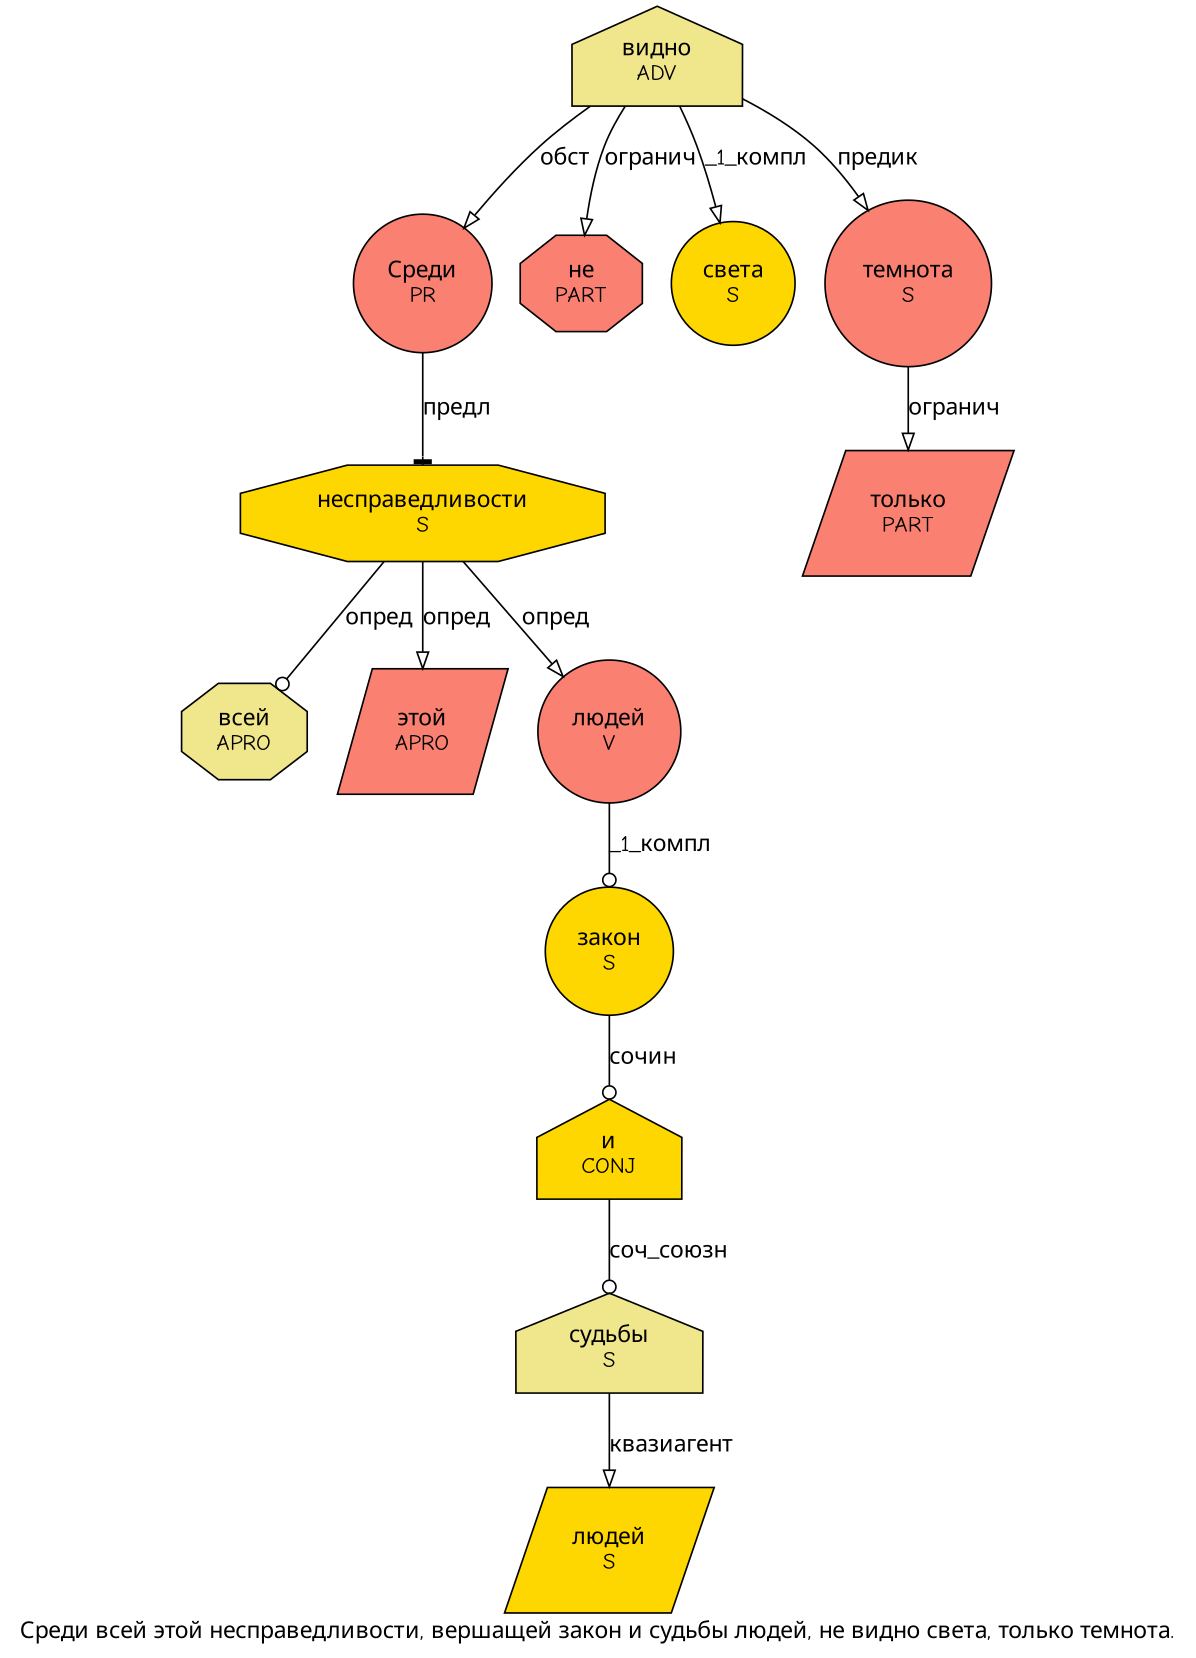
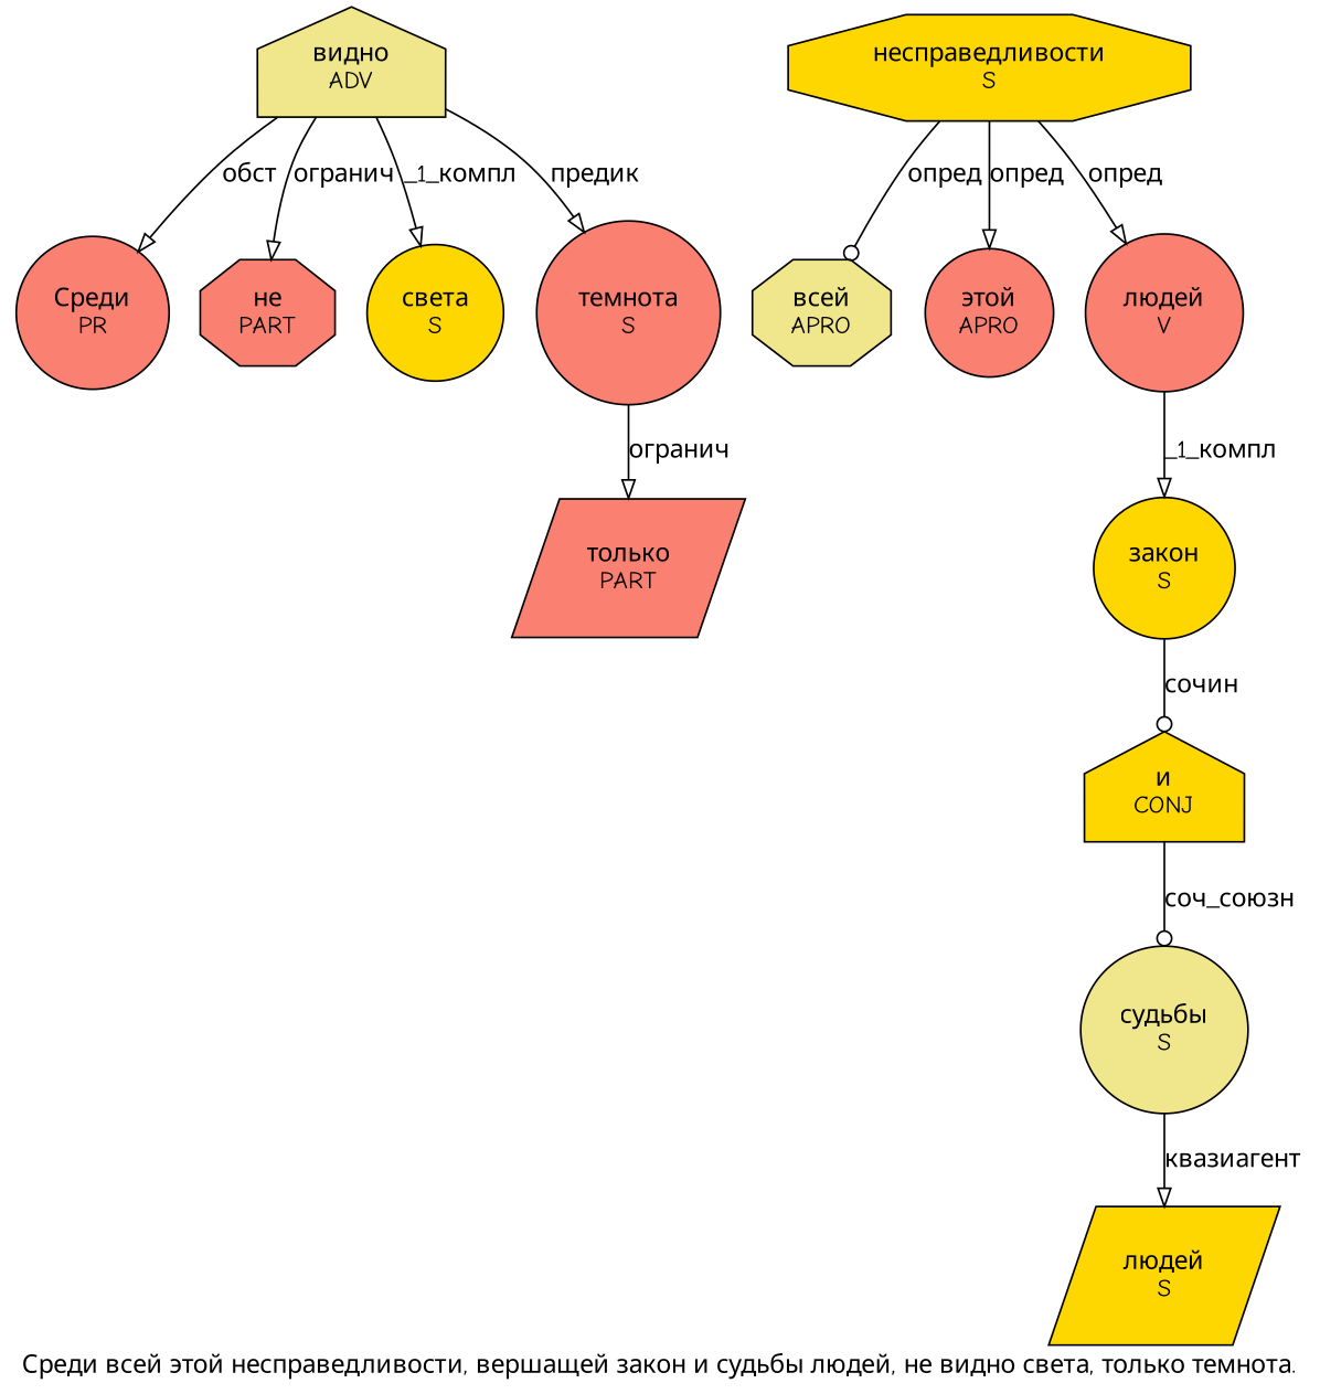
  digraph {
    fontname="Comic Neue"
    label="Среди всей этой несправедливости, вершащей закон и судьбы людей, не видно света, только темнота."
    node [fillcolor=salmon fontname="Comic Neue" penwidth=1 shape=circle style=filled]
    edge [arrowhead=onormal fontname="Comic Neue"]
    n1 [label="Среди\nPR"]
    n2 [fillcolor=gold label="несправедливости\nS" shape=octagon]
    n3 [fillcolor=khaki label="всей\nAPRO" shape=octagon]
-   n4 [label="этой\nAPRO" shape=parallelogram]
+   n4 [label="этой\nAPRO"]
    n5 [label="людей\nV"]
    n6 [fillcolor=gold label="закон\nS"]
    n7 [fillcolor=gold label="и\nCONJ" shape=house]
-   n8 [fillcolor=khaki label="судьбы\nS" shape=house]
+   n8 [fillcolor=khaki label="судьбы\nS"]
    n9 [fillcolor=gold label="людей\nS" shape=parallelogram]
    n10 [label="не\nPART" shape=octagon]
    n11 [fillcolor=khaki label="видно\nADV" shape=house]
    n12 [fillcolor=gold label="света\nS"]
    n13 [label="темнота\nS"]
    n14 [label="только\nPART" shape=parallelogram]
-   n1 -> n2 [arrowhead=tee label="предл"]
    n2 -> n3 [arrowhead=odot label="опред"]
    n2 -> n4 [label="опред"]
    n2 -> n5 [label="опред"]
-   n5 -> n6 [arrowhead=odot label="_1_компл"]
+   n5 -> n6 [label="_1_компл"]
    n6 -> n7 [arrowhead=odot label="сочин"]
    n7 -> n8 [arrowhead=odot label="соч_союзн"]
    n8 -> n9 [label="квазиагент"]
    n11 -> n1 [label="обст"]
    n11 -> n10 [label="огранич"]
    n11 -> n12 [label="_1_компл"]
    n11 -> n13 [label="предик"]
    n13 -> n14 [label="огранич"]
  }
